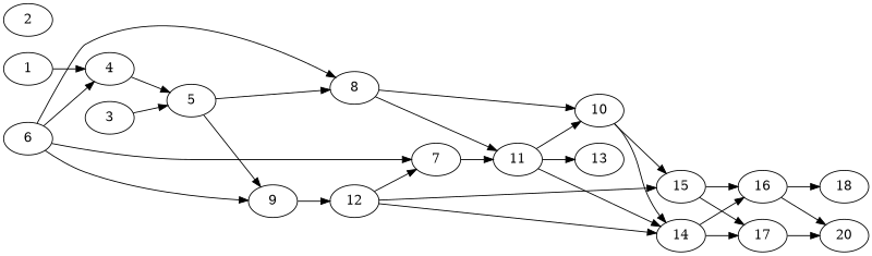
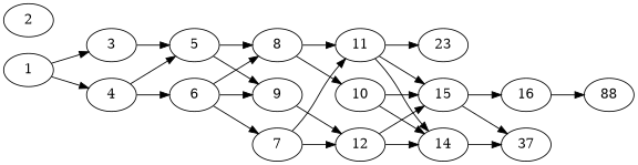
  digraph {
    rankdir=LR
    node [alpha=0.11]
    1 [alpha=0.03 expect_size=19232768]
    3 [alpha=0.07 expect_size=48090112]
    4 [expect_size=37428224]
    5 [alpha=0.09 expect_size=50610176]
    6 [alpha=0.07 expect_size=27012096]
    8 [expect_size=15438848]
    9 [alpha=0.05 expect_size=32194560]
    7 [alpha=0.04 expect_size=24773632]
    2 [alpha=0.00 expect_size=12040192]
    11 [alpha=0.15 expect_size=47277056]
    10 [alpha=0.13 expect_size=11517952]
    12 [alpha=0.06 expect_size=6544384]
    14 [expect_size=23557120]
    15 [alpha=0.09 expect_size=49784832]
-   13 [alpha=0.19 expect_size=7672832]
+   13 [alpha=0.19 expect_size=7672832 label=23]
    16 [alpha=0.14 expect_size=23783424]
-   17 [alpha=0.12 expect_size=40941568]
-   18 [alpha=0.15 expect_size=49336320]
-   20 [alpha=0.13 expect_size=40664064]
+   17 [alpha=0.12 expect_size=40941568 label=37]
+   18 [alpha=0.15 expect_size=49336320 label=88]
+   1 -> 3
    1 -> 4
    3 -> 5
    4 -> 5
-   6 -> 4
+   4 -> 6
    5 -> 8
    5 -> 9
    6 -> 8
    6 -> 9
    6 -> 7
    8 -> 11
    8 -> 10
    9 -> 12
    7 -> 11
-   12 -> 7
+   7 -> 12
    11 -> 14
-   11 -> 10
+   11 -> 15
    11 -> 13
    10 -> 14
    10 -> 15
    12 -> 14
    12 -> 15
-   14 -> 16
    14 -> 17
    15 -> 16
    15 -> 17
    16 -> 18
-   16 -> 20
-   17 -> 20
  }
